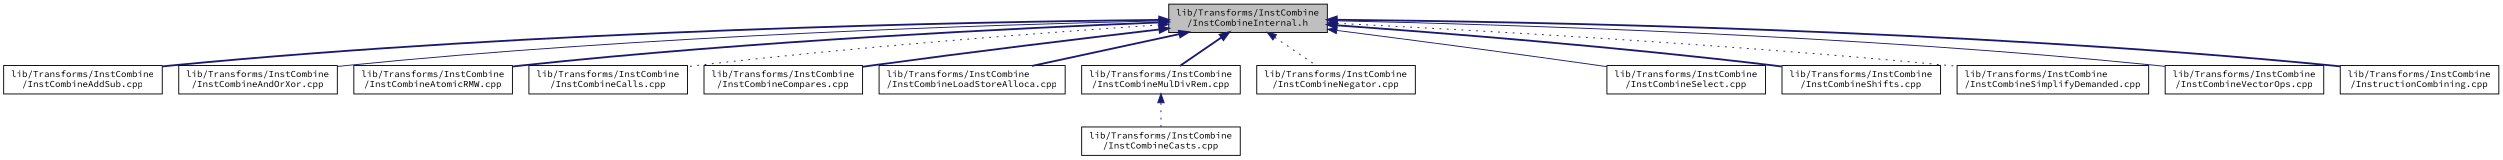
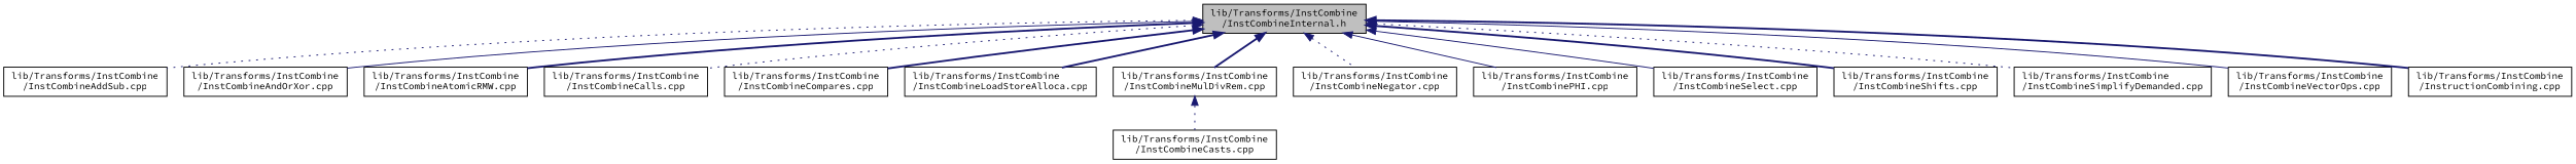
  digraph {
    fontname="Source Code Pro"
    node [color=black fontname="Source Code Pro" fontsize=10 shape=record]
    edge [color=midnightblue dir=back fontname="Source Code Pro" fontsize=10 labelfontname=Helvetica labelfontsize=10 style=bold]
    n1 [fillcolor=grey75 fontcolor=black height=0.2 label="lib/Transforms/InstCombine\l/InstCombineInternal.h" style=filled width=0.4]
    n2 [height=0.2 label="lib/Transforms/InstCombine\l/InstCombineAddSub.cpp" width=0.4]
    n3 [height=0.2 label="lib/Transforms/InstCombine\l/InstCombineAndOrXor.cpp" width=0.4]
    n4 [height=0.2 label="lib/Transforms/InstCombine\l/InstCombineAtomicRMW.cpp" width=0.4]
    n5 [height=0.2 label="lib/Transforms/InstCombine\l/InstCombineCalls.cpp" width=0.4]
    n6 [height=0.2 label="lib/Transforms/InstCombine\l/InstCombineCompares.cpp" width=0.4]
    n7 [height=0.2 label="lib/Transforms/InstCombine\l/InstCombineLoadStoreAlloca.cpp" width=0.4]
    n8 [height=0.2 label="lib/Transforms/InstCombine\l/InstCombineMulDivRem.cpp" width=0.4]
    n9 [height=0.2 label="lib/Transforms/InstCombine\l/InstCombineNegator.cpp" width=0.4]
+   n10 [height=0.2 label="lib/Transforms/InstCombine\l/InstCombinePHI.cpp" width=0.4]
    n11 [height=0.2 label="lib/Transforms/InstCombine\l/InstCombineSelect.cpp" width=0.4]
    n12 [height=0.2 label="lib/Transforms/InstCombine\l/InstCombineShifts.cpp" width=0.4]
    n13 [height=0.2 label="lib/Transforms/InstCombine\l/InstCombineSimplifyDemanded.cpp" width=0.4]
    n14 [height=0.2 label="lib/Transforms/InstCombine\l/InstCombineVectorOps.cpp" width=0.4]
    n15 [height=0.2 label="lib/Transforms/InstCombine\l/InstructionCombining.cpp" width=0.4]
    n16 [height=0.2 label="lib/Transforms/InstCombine\l/InstCombineCasts.cpp" width=0.4]
-   n1 -> n2
+   n1 -> n2 [style=dotted]
    n1 -> n3 [style=solid]
    n1 -> n4
    n1 -> n5 [style=dotted]
    n1 -> n6
    n1 -> n7
    n1 -> n8
    n1 -> n9 [style=dotted]
+   n1 -> n10 [style=solid]
    n1 -> n11 [style=solid]
    n1 -> n12
    n1 -> n13 [style=dotted]
    n1 -> n14 [style=solid]
    n1 -> n15
    n8 -> n16 [style=dotted]
  }
